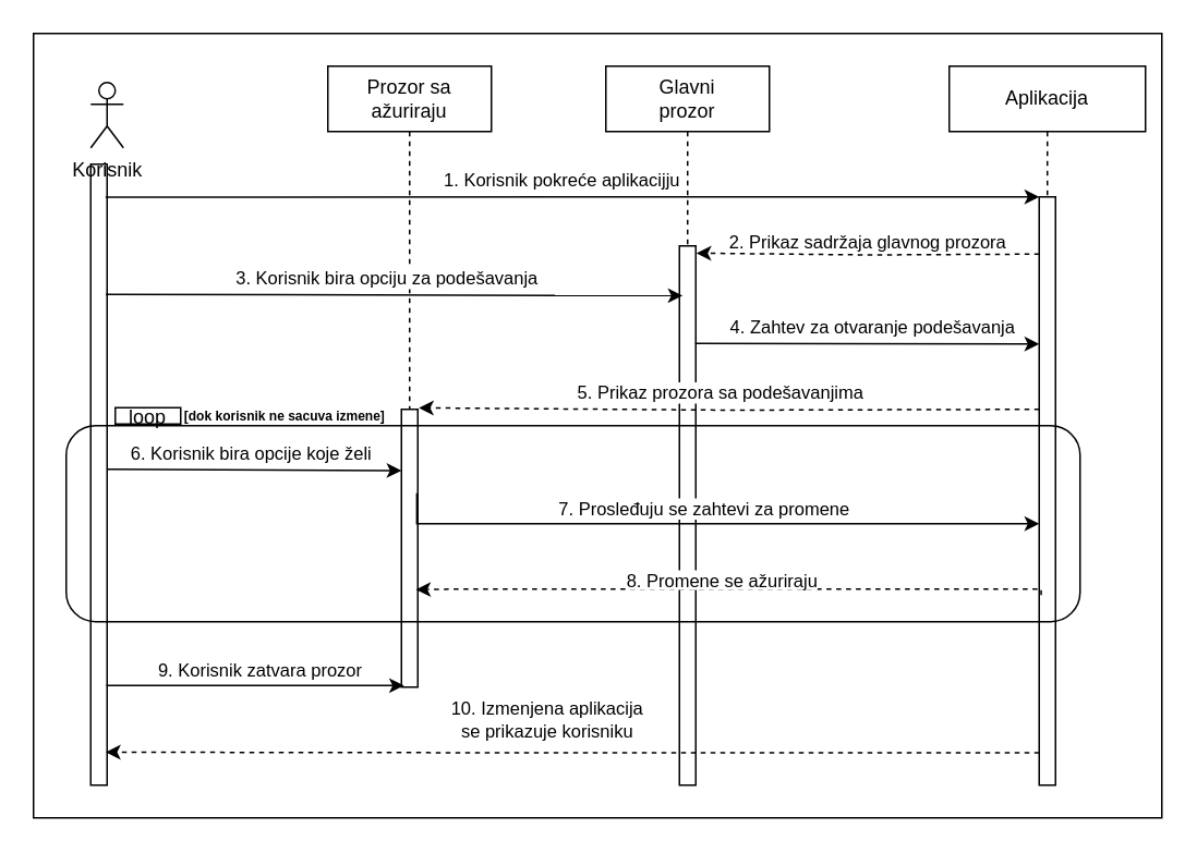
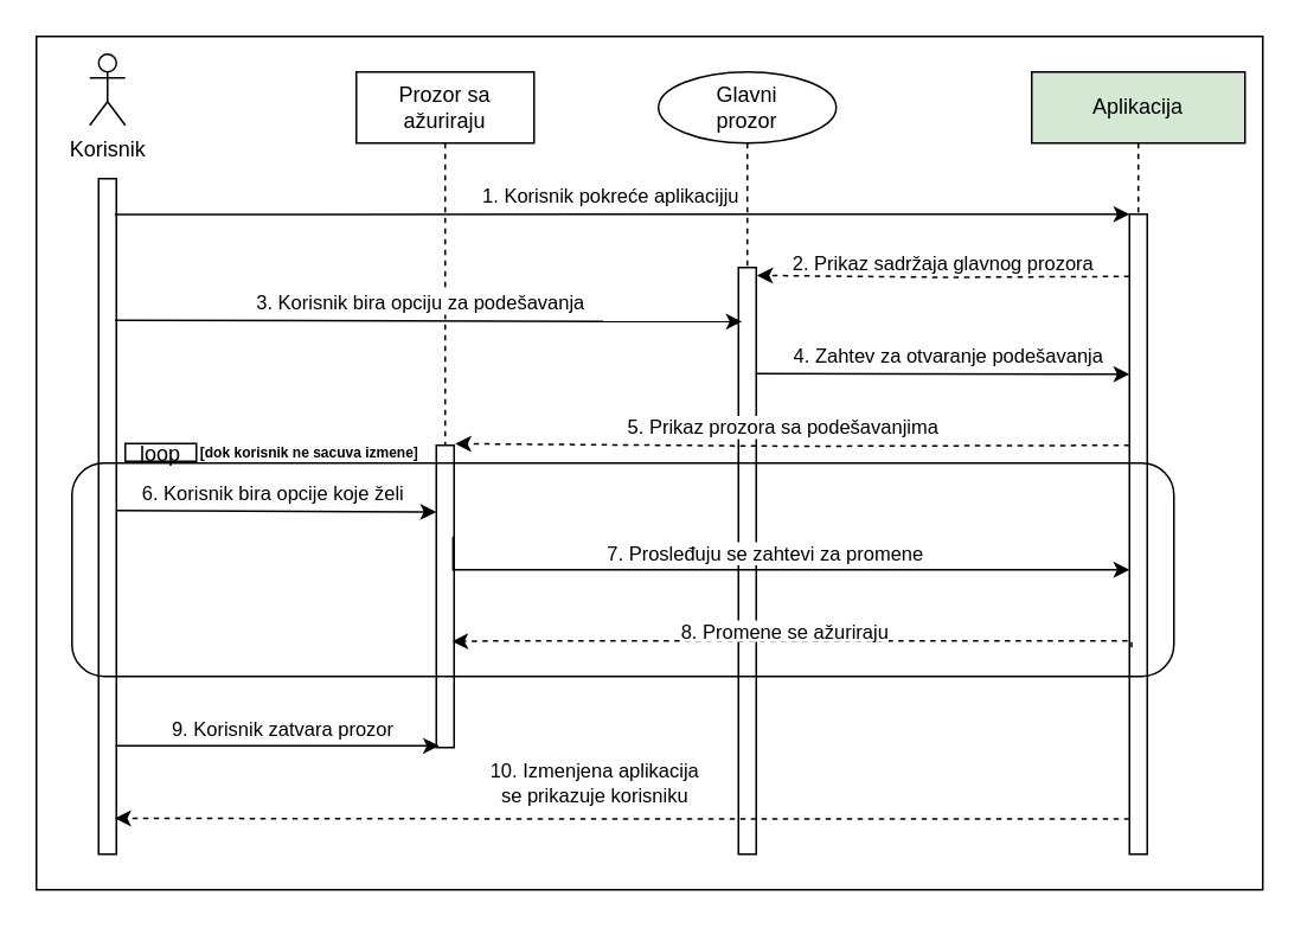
  <mxCell id="0" />
  <mxCell id="1" parent="0" />
  <mxCell id="2" value="" style="rounded=0;whiteSpace=wrap;html=1;fillColor=default;" parent="1" vertex="1"><mxGeometry x="20" y="20" width="690" height="480" as="geometry" /></mxCell>
  <mxCell id="3" value="" style="rounded=0;whiteSpace=wrap;html=1;" parent="1" vertex="1"><mxGeometry x="245" y="250" width="10" height="170" as="geometry" /></mxCell>
  <mxCell id="4" value="" style="rounded=0;whiteSpace=wrap;html=1;" parent="1" vertex="1"><mxGeometry x="415" y="150" width="10" height="330" as="geometry" /></mxCell>
  <mxCell id="5" value="" style="rounded=0;whiteSpace=wrap;html=1;" parent="1" vertex="1"><mxGeometry x="55" y="100" width="10" height="380" as="geometry" /></mxCell>
  <mxCell id="6" value="" style="rounded=0;whiteSpace=wrap;html=1;" parent="1" vertex="1"><mxGeometry x="635" y="120" width="10" height="360" as="geometry" /></mxCell>
  <mxCell id="7" value="" style="rounded=1;whiteSpace=wrap;html=1;align=center;labelPosition=center;verticalLabelPosition=middle;verticalAlign=middle;fillColor=none;" parent="1" vertex="1"><mxGeometry x="40" y="260" width="620" height="120" as="geometry" /></mxCell>
- <mxCell id="8" value="Korisnik&lt;br&gt;" style="shape=umlActor;verticalLabelPosition=bottom;verticalAlign=top;html=1;outlineConnect=0;" parent="1" vertex="1"><mxGeometry x="55" y="50" width="20" height="40" as="geometry" /></mxCell>
+ <mxCell id="8" value="Korisnik&lt;br&gt;" style="shape=umlActor;verticalLabelPosition=bottom;verticalAlign=top;html=1;outlineConnect=0;" parent="1" vertex="1"><mxGeometry x="50" y="30" width="20" height="40" as="geometry" /></mxCell>
  <mxCell id="9" style="edgeStyle=orthogonalEdgeStyle;rounded=0;orthogonalLoop=1;jettySize=auto;html=1;endArrow=none;endFill=0;dashed=1;" parent="1" source="10" target="4" edge="1"><mxGeometry relative="1" as="geometry" /></mxCell>
- <mxCell id="10" value="Glavni&lt;br&gt;prozor" style="rounded=0;whiteSpace=wrap;html=1;" parent="1" vertex="1"><mxGeometry x="370" y="40" width="100" height="40" as="geometry" /></mxCell>
+ <mxCell id="10" value="Glavni&lt;br&gt;prozor" style="ellipse;whiteSpace=wrap;html=1;" parent="1" vertex="1"><mxGeometry x="370" y="40" width="100" height="40" as="geometry" /></mxCell>
  <mxCell id="11" style="edgeStyle=orthogonalEdgeStyle;rounded=0;orthogonalLoop=1;jettySize=auto;html=1;endArrow=none;endFill=0;dashed=1;" parent="1" source="12" target="6" edge="1"><mxGeometry relative="1" as="geometry" /></mxCell>
- <mxCell id="12" value="Aplikacija" style="rounded=0;whiteSpace=wrap;html=1;" parent="1" vertex="1"><mxGeometry x="580" y="40" width="120" height="40" as="geometry" /></mxCell>
+ <mxCell id="12" value="Aplikacija" style="rounded=0;whiteSpace=wrap;html=1;fillColor=#d5e8d4;" parent="1" vertex="1"><mxGeometry x="580" y="40" width="120" height="40" as="geometry" /></mxCell>
  <mxCell id="13" value="1. Korisnik pokreće aplikacijju" style="endArrow=classic;html=1;rounded=0;entryX=0;entryY=0;entryDx=0;entryDy=0;exitX=0.906;exitY=0.053;exitDx=0;exitDy=0;exitPerimeter=0;" parent="1" source="5" target="6" edge="1"><mxGeometry x="-0.024" y="10" width="50" height="50" relative="1" as="geometry"><mxPoint x="70" y="120" as="sourcePoint" /><mxPoint x="490" y="120" as="targetPoint" /><mxPoint as="offset" /></mxGeometry></mxCell>
  <mxCell id="14" value="&lt;br&gt;&lt;span style=&quot;color: rgb(0, 0, 0); font-family: Helvetica; font-size: 11px; font-style: normal; font-variant-ligatures: normal; font-variant-caps: normal; font-weight: 400; letter-spacing: normal; orphans: 2; text-align: center; text-indent: 0px; text-transform: none; widows: 2; word-spacing: 0px; -webkit-text-stroke-width: 0px; text-decoration-thickness: initial; text-decoration-style: initial; text-decoration-color: initial; float: none; display: inline !important;&quot;&gt;2. Prikaz sadržaja glavnog prozora&lt;/span&gt;" style="edgeStyle=orthogonalEdgeStyle;rounded=0;orthogonalLoop=1;jettySize=auto;html=1;exitX=0;exitY=0.25;exitDx=0;exitDy=0;entryX=1.043;entryY=0.314;entryDx=0;entryDy=0;entryPerimeter=0;dashed=1;labelBackgroundColor=none;verticalAlign=middle;" parent="1" edge="1"><mxGeometry x="0.005" y="-14" relative="1" as="geometry"><mxPoint x="635" y="155" as="sourcePoint" /><mxPoint x="425.43" y="154.44" as="targetPoint" /><mxPoint as="offset" /></mxGeometry></mxCell>
  <mxCell id="15" value="6. Korisnik bira opcije koje želi" style="endArrow=classic;html=1;rounded=0;exitX=1.043;exitY=0.544;exitDx=0;exitDy=0;exitPerimeter=0;entryX=0;entryY=0.25;entryDx=0;entryDy=0;" parent="1" edge="1"><mxGeometry x="-0.024" y="10" width="50" height="50" relative="1" as="geometry"><mxPoint x="65.43" y="286.72" as="sourcePoint" /><mxPoint x="245" y="287.5" as="targetPoint" /><mxPoint as="offset" /></mxGeometry></mxCell>
  <mxCell id="16" value="7. Prosleđuju se zahtevi za promene" style="edgeStyle=orthogonalEdgeStyle;rounded=0;orthogonalLoop=1;jettySize=auto;html=1;entryX=0;entryY=0.5;entryDx=0;entryDy=0;align=center;labelPosition=center;verticalLabelPosition=middle;verticalAlign=middle;spacing=2;exitX=0.941;exitY=0.302;exitDx=0;exitDy=0;exitPerimeter=0;" parent="1" source="3" edge="1"><mxGeometry x="-0.027" y="9" relative="1" as="geometry"><mxPoint x="425" y="320" as="sourcePoint" /><mxPoint x="635" y="320" as="targetPoint" /><mxPoint as="offset" /><Array as="points"><mxPoint x="445" y="320" /><mxPoint x="635" y="320" /></Array></mxGeometry></mxCell>
  <mxCell id="17" value="10. Izmenjena aplikacija &lt;br&gt;se prikazuje korisniku" style="edgeStyle=orthogonalEdgeStyle;rounded=0;orthogonalLoop=1;jettySize=auto;html=1;entryX=0.922;entryY=0.789;entryDx=0;entryDy=0;entryPerimeter=0;dashed=1;verticalAlign=middle;exitX=0;exitY=0.945;exitDx=0;exitDy=0;exitPerimeter=0;" parent="1" source="6" edge="1"><mxGeometry x="0.054" y="-20" relative="1" as="geometry"><mxPoint x="245.59" y="460.07" as="sourcePoint" /><mxPoint x="64.22" y="459.82" as="targetPoint" /><mxPoint as="offset" /></mxGeometry></mxCell>
  <mxCell id="18" value="loop" style="text;html=1;strokeColor=none;fillColor=none;align=center;verticalAlign=middle;whiteSpace=wrap;rounded=0;" parent="1" vertex="1"><mxGeometry x="75" y="250" width="30" height="10" as="geometry" /></mxCell>
  <mxCell id="19" value="" style="rounded=0;whiteSpace=wrap;html=1;fillColor=none;" parent="1" vertex="1"><mxGeometry x="70" y="249" width="40" height="10" as="geometry" /></mxCell>
  <mxCell id="20" value="4. Zahtev za otvaranje podešavanja" style="endArrow=classic;html=1;rounded=0;entryX=0;entryY=0;entryDx=0;entryDy=0;exitX=0.967;exitY=0.181;exitDx=0;exitDy=0;exitPerimeter=0;" parent="1" source="4" edge="1"><mxGeometry x="0.023" y="10" width="50" height="50" relative="1" as="geometry"><mxPoint x="430" y="210" as="sourcePoint" /><mxPoint x="635" y="210" as="targetPoint" /><mxPoint as="offset" /></mxGeometry></mxCell>
  <mxCell id="21" style="edgeStyle=orthogonalEdgeStyle;rounded=0;orthogonalLoop=1;jettySize=auto;html=1;endArrow=none;endFill=0;dashed=1;" parent="1" source="22" target="3" edge="1"><mxGeometry relative="1" as="geometry" /></mxCell>
  <mxCell id="22" value="Prozor sa ažuriraju" style="rounded=0;whiteSpace=wrap;html=1;" parent="1" vertex="1"><mxGeometry x="200" y="40" width="100" height="40" as="geometry" /></mxCell>
  <mxCell id="23" value="3. Korisnik bira opciju za podešavanja" style="endArrow=classic;html=1;rounded=0;entryX=0.2;entryY=0.274;entryDx=0;entryDy=0;exitX=0.922;exitY=0.236;exitDx=0;exitDy=0;exitPerimeter=0;entryPerimeter=0;" parent="1" edge="1"><mxGeometry x="-0.024" y="10" width="50" height="50" relative="1" as="geometry"><mxPoint x="64.22" y="179.68" as="sourcePoint" /><mxPoint x="417" y="180.42" as="targetPoint" /><mxPoint as="offset" /></mxGeometry></mxCell>
  <mxCell id="24" value="5. Prikaz prozora sa podešavanjima" style="edgeStyle=orthogonalEdgeStyle;rounded=0;orthogonalLoop=1;jettySize=auto;html=1;entryX=1.067;entryY=0.33;entryDx=0;entryDy=0;entryPerimeter=0;dashed=1;" parent="1" edge="1"><mxGeometry x="0.031" y="-10" relative="1" as="geometry"><mxPoint x="635" y="250" as="sourcePoint" /><mxPoint x="255.67" y="249.1" as="targetPoint" /><mxPoint as="offset" /></mxGeometry></mxCell>
  <mxCell id="25" value="&lt;span style=&quot;color: rgb(0, 0, 0); font-family: Helvetica; font-size: 11px; font-style: normal; font-variant-ligatures: normal; font-variant-caps: normal; font-weight: 400; letter-spacing: normal; orphans: 2; text-align: center; text-indent: 0px; text-transform: none; widows: 2; word-spacing: 0px; -webkit-text-stroke-width: 0px; text-decoration-thickness: initial; text-decoration-style: initial; text-decoration-color: initial; float: none; display: inline !important; background-color: rgb(255, 255, 255);&quot;&gt;8. Promene se ažuriraju&lt;/span&gt;" style="edgeStyle=orthogonalEdgeStyle;rounded=0;orthogonalLoop=1;jettySize=auto;html=1;exitX=0.121;exitY=0.677;exitDx=0;exitDy=0;dashed=1;labelBackgroundColor=none;verticalAlign=middle;exitPerimeter=0;entryX=0.887;entryY=0.649;entryDx=0;entryDy=0;entryPerimeter=0;" parent="1" source="6" target="3" edge="1"><mxGeometry x="0.033" y="-5" relative="1" as="geometry"><mxPoint x="635" y="355" as="sourcePoint" /><mxPoint x="260" y="360" as="targetPoint" /><mxPoint as="offset" /><Array as="points"><mxPoint x="636" y="360" /><mxPoint x="280" y="360" /></Array></mxGeometry></mxCell>
  <mxCell id="26" value="9. Korisnik zatvara prozor&amp;nbsp;" style="endArrow=classic;html=1;rounded=0;exitX=0.948;exitY=0.787;exitDx=0;exitDy=0;exitPerimeter=0;entryX=0.157;entryY=0.648;entryDx=0;entryDy=0;entryPerimeter=0;" parent="1" edge="1"><mxGeometry x="0.049" y="9" width="50" height="50" relative="1" as="geometry"><mxPoint x="64.48" y="419.06" as="sourcePoint" /><mxPoint x="246.57" y="419.04" as="targetPoint" /><mxPoint as="offset" /></mxGeometry></mxCell>
  <mxCell id="27" value="[dok korisnik ne sacuva izmene]&amp;nbsp;" style="text;html=1;strokeColor=none;fillColor=none;align=center;verticalAlign=middle;whiteSpace=wrap;rounded=0;fontStyle=1;fontSize=8;" parent="1" vertex="1"><mxGeometry x="105" y="239" width="140" height="30" as="geometry" /></mxCell>
